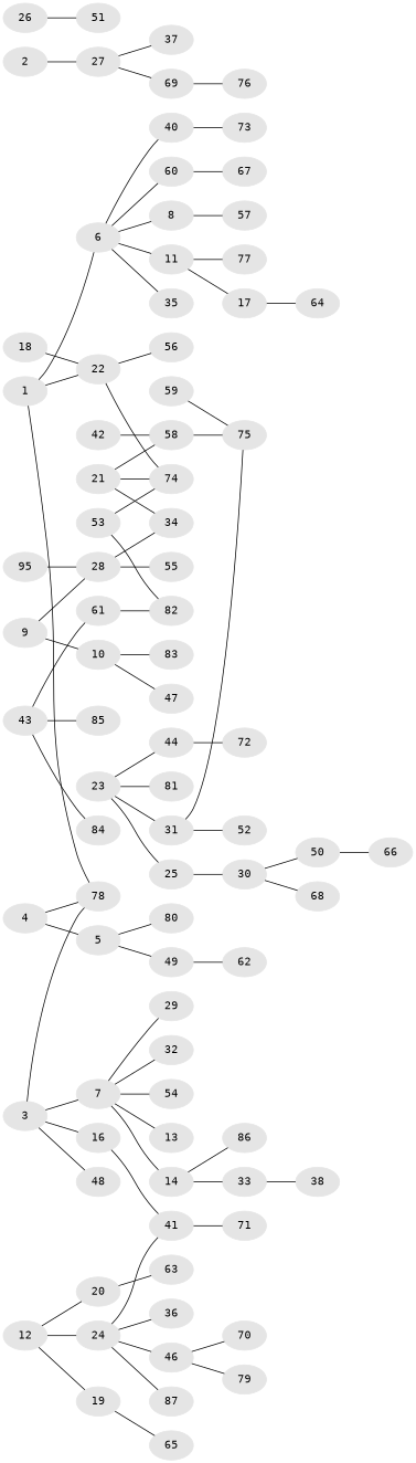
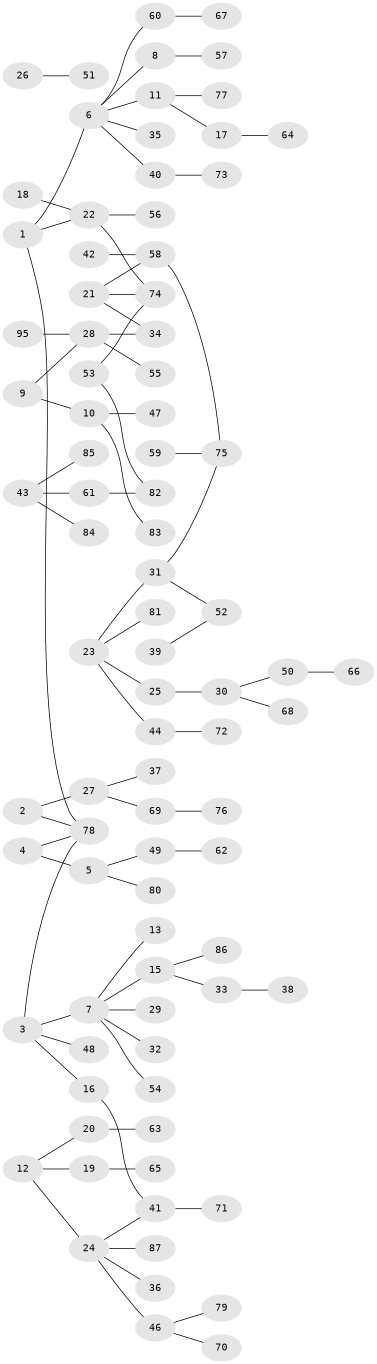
  graph {
    fontname="DejaVu Sans Mono"
    rankdir=LR
    node [color=gray90 fontname="DejaVu Sans Mono" style=filled]
    edge [fontname="DejaVu Sans Mono" weight=1.0]
    1
    6
    22
    78
    8
    11
    35
    40
    60
    74
    56
    2
    27
    37
    69
    3
    7
    16
    48
    13
-   14
+   14 [label=15]
    29
    32
    54
    41
    4
    5
    49
    80
    62
    57
    17
    77
    73
    67
    33
    86
    9
    10
    28
    47
    83
    34
    55
    64
    12
    19
    20
    24
    65
    63
    36
    46
    87
    38
    n56 [label=95]
    71
    18
    26
    51
    21
    58
    75
    23
    25
    31
    44
    81
    30
    52
    72
    70
    79
    50
    68
    76
    66
+   39
    42
    43
    61
    84
    85
    82
    53
    59
    1 -- 6
    1 -- 22
    1 -- 78
    6 -- 8
    6 -- 11
    6 -- 35
    6 -- 40
    6 -- 60
    22 -- 74
    22 -- 56
    8 -- 57
    11 -- 17
    11 -- 77
    40 -- 73
    60 -- 67
+   2 -- 78
    2 -- 27
    27 -- 37
    27 -- 69
    69 -- 76
    3 -- 78
    3 -- 7
    3 -- 16
    3 -- 48
    7 -- 13
    7 -- 14
    7 -- 29
    7 -- 32
    7 -- 54
    16 -- 41
    14 -- 33
    14 -- 86
    41 -- 71
    4 -- 78
    4 -- 5
    5 -- 49
    5 -- 80
    49 -- 62
    17 -- 64
    33 -- 38
    9 -- 10
    9 -- 28
    10 -- 47
    10 -- 83
    28 -- 34
    28 -- 55
    12 -- 19
    12 -- 20
    12 -- 24
    19 -- 65
    20 -- 63
    24 -- 41
    24 -- 36
    24 -- 46
    24 -- 87
    46 -- 70
    46 -- 79
    n56 -- 28
    18 -- 22
    26 -- 51
    21 -- 74
    21 -- 34
    21 -- 58
    58 -- 75
    23 -- 25
    23 -- 31
    23 -- 44
    23 -- 81
    25 -- 30
    31 -- 75
    31 -- 52
    44 -- 72
    30 -- 50
    30 -- 68
    50 -- 66
+   39 -- 52
    42 -- 58
    43 -- 61
    43 -- 84
    43 -- 85
    61 -- 82
    53 -- 74
    53 -- 82
    59 -- 75
  }
